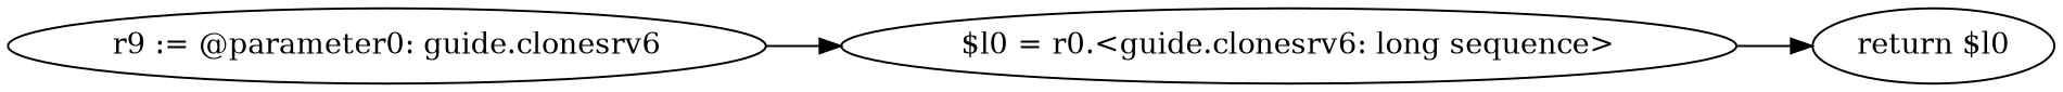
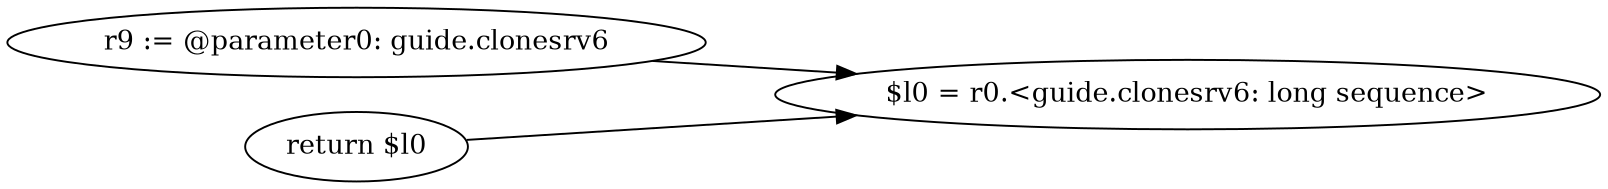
  digraph {
    rankdir=LR
    n1 [label="r9 := @parameter0: guide.clonesrv6"]
    "$l0 = r0.<guide.clonesrv6: long sequence>"
    "return $l0"
    n1 -> "$l0 = r0.<guide.clonesrv6: long sequence>"
-   "$l0 = r0.<guide.clonesrv6: long sequence>" -> "return $l0"
+   "return $l0" -> "$l0 = r0.<guide.clonesrv6: long sequence>"
  }
